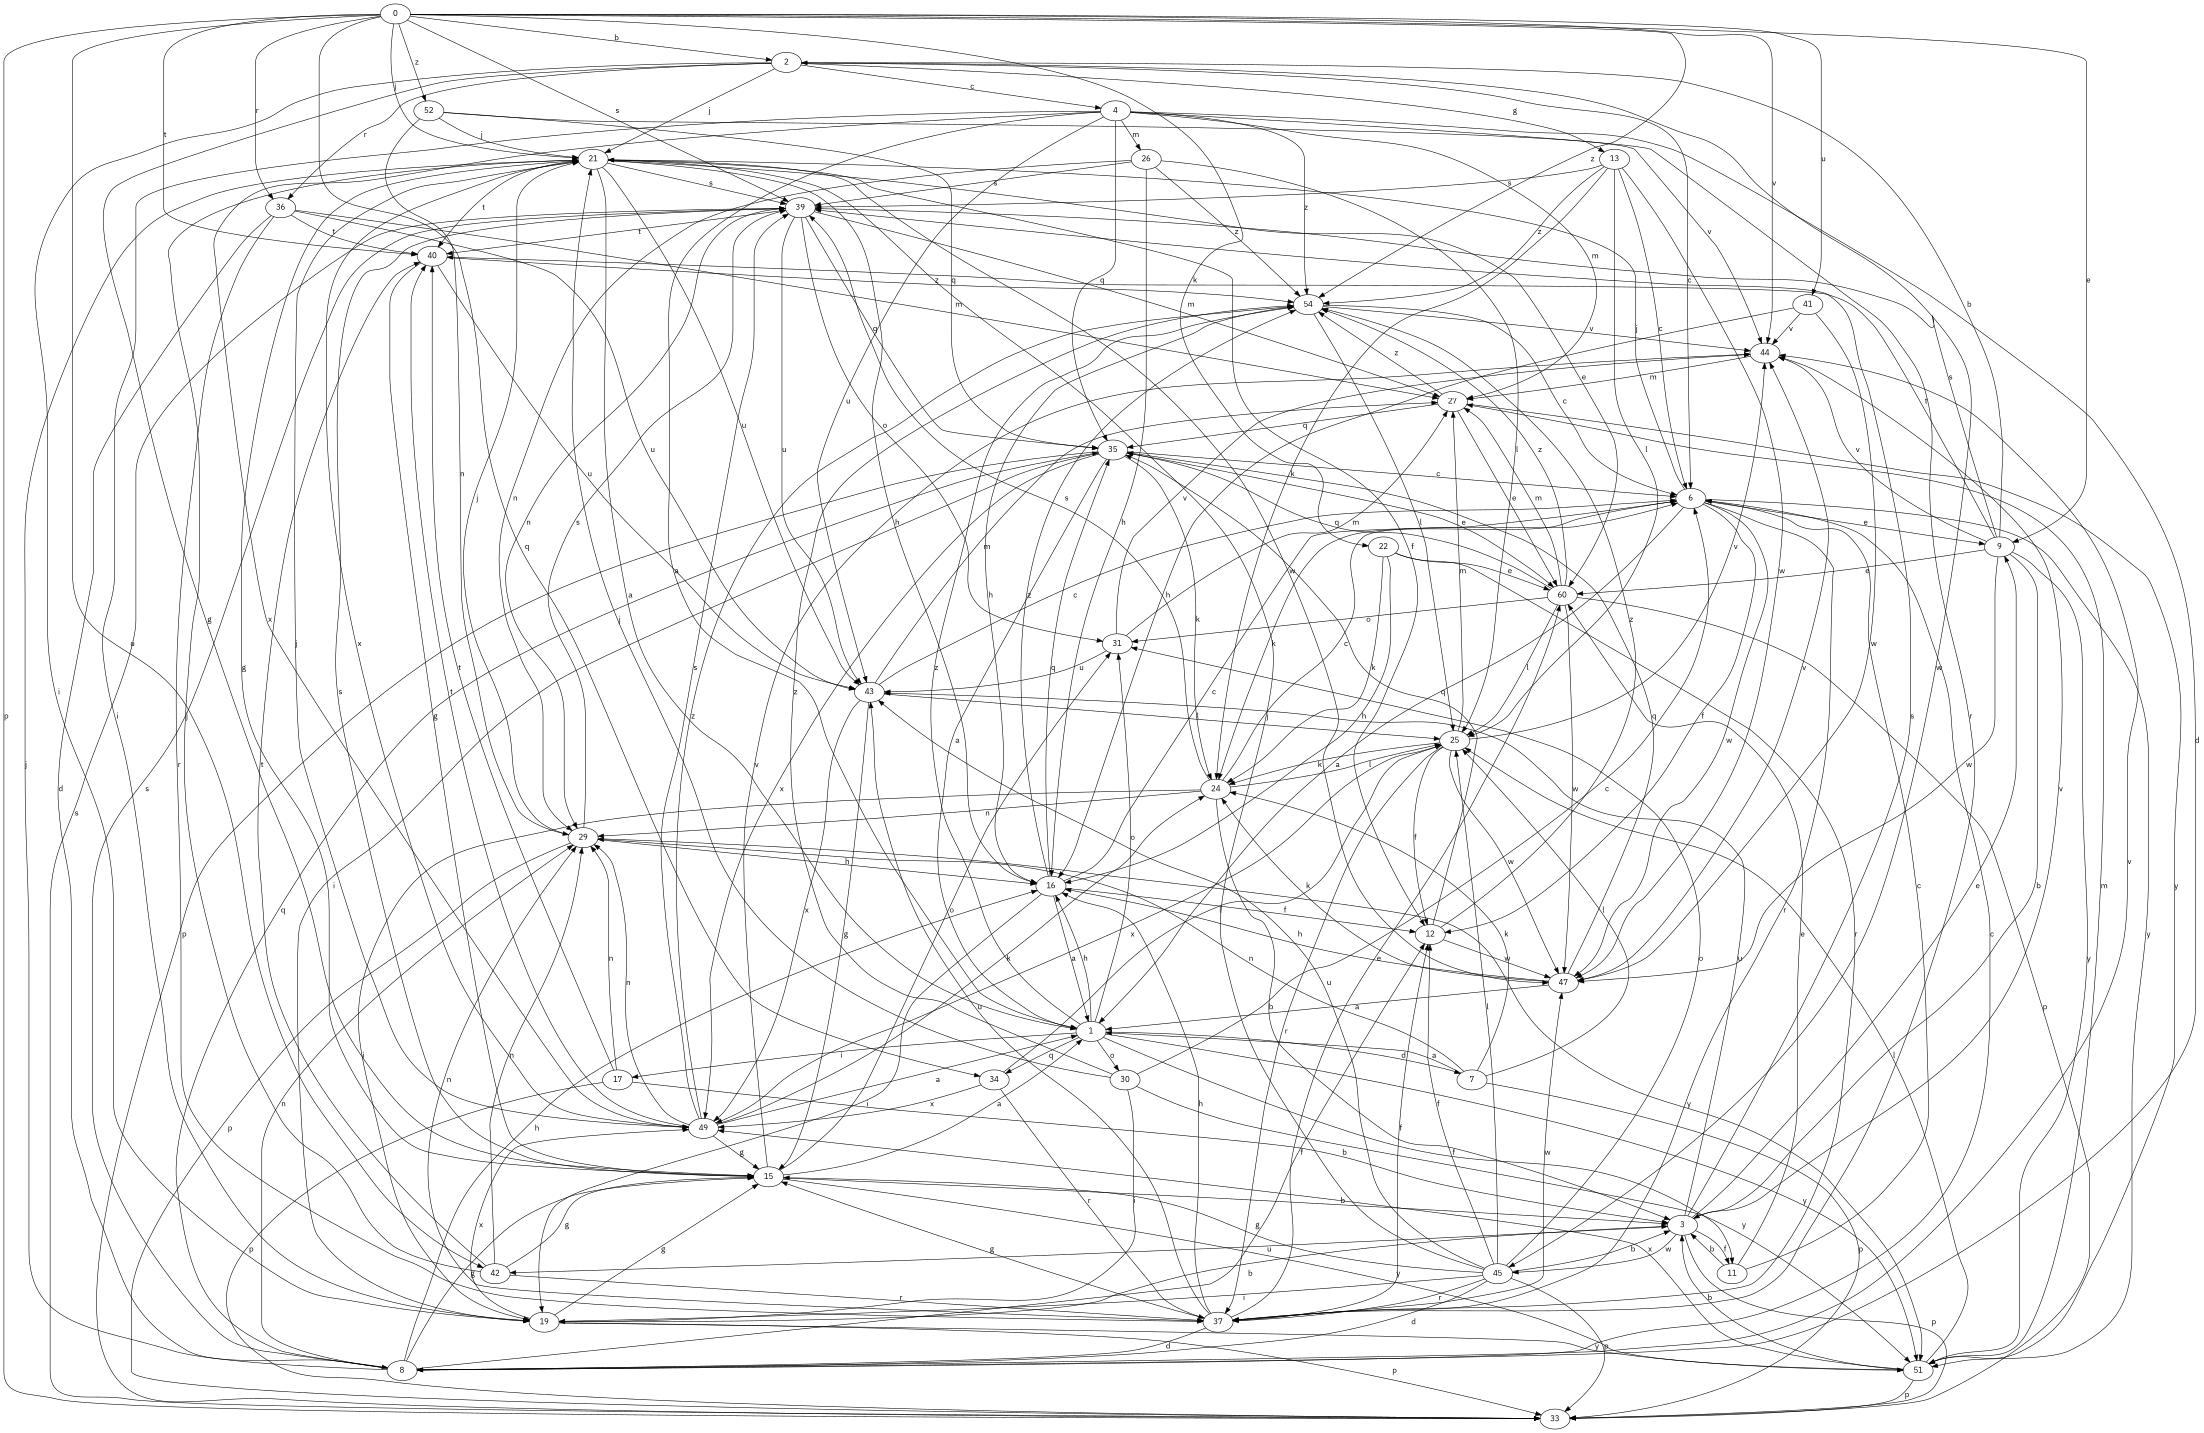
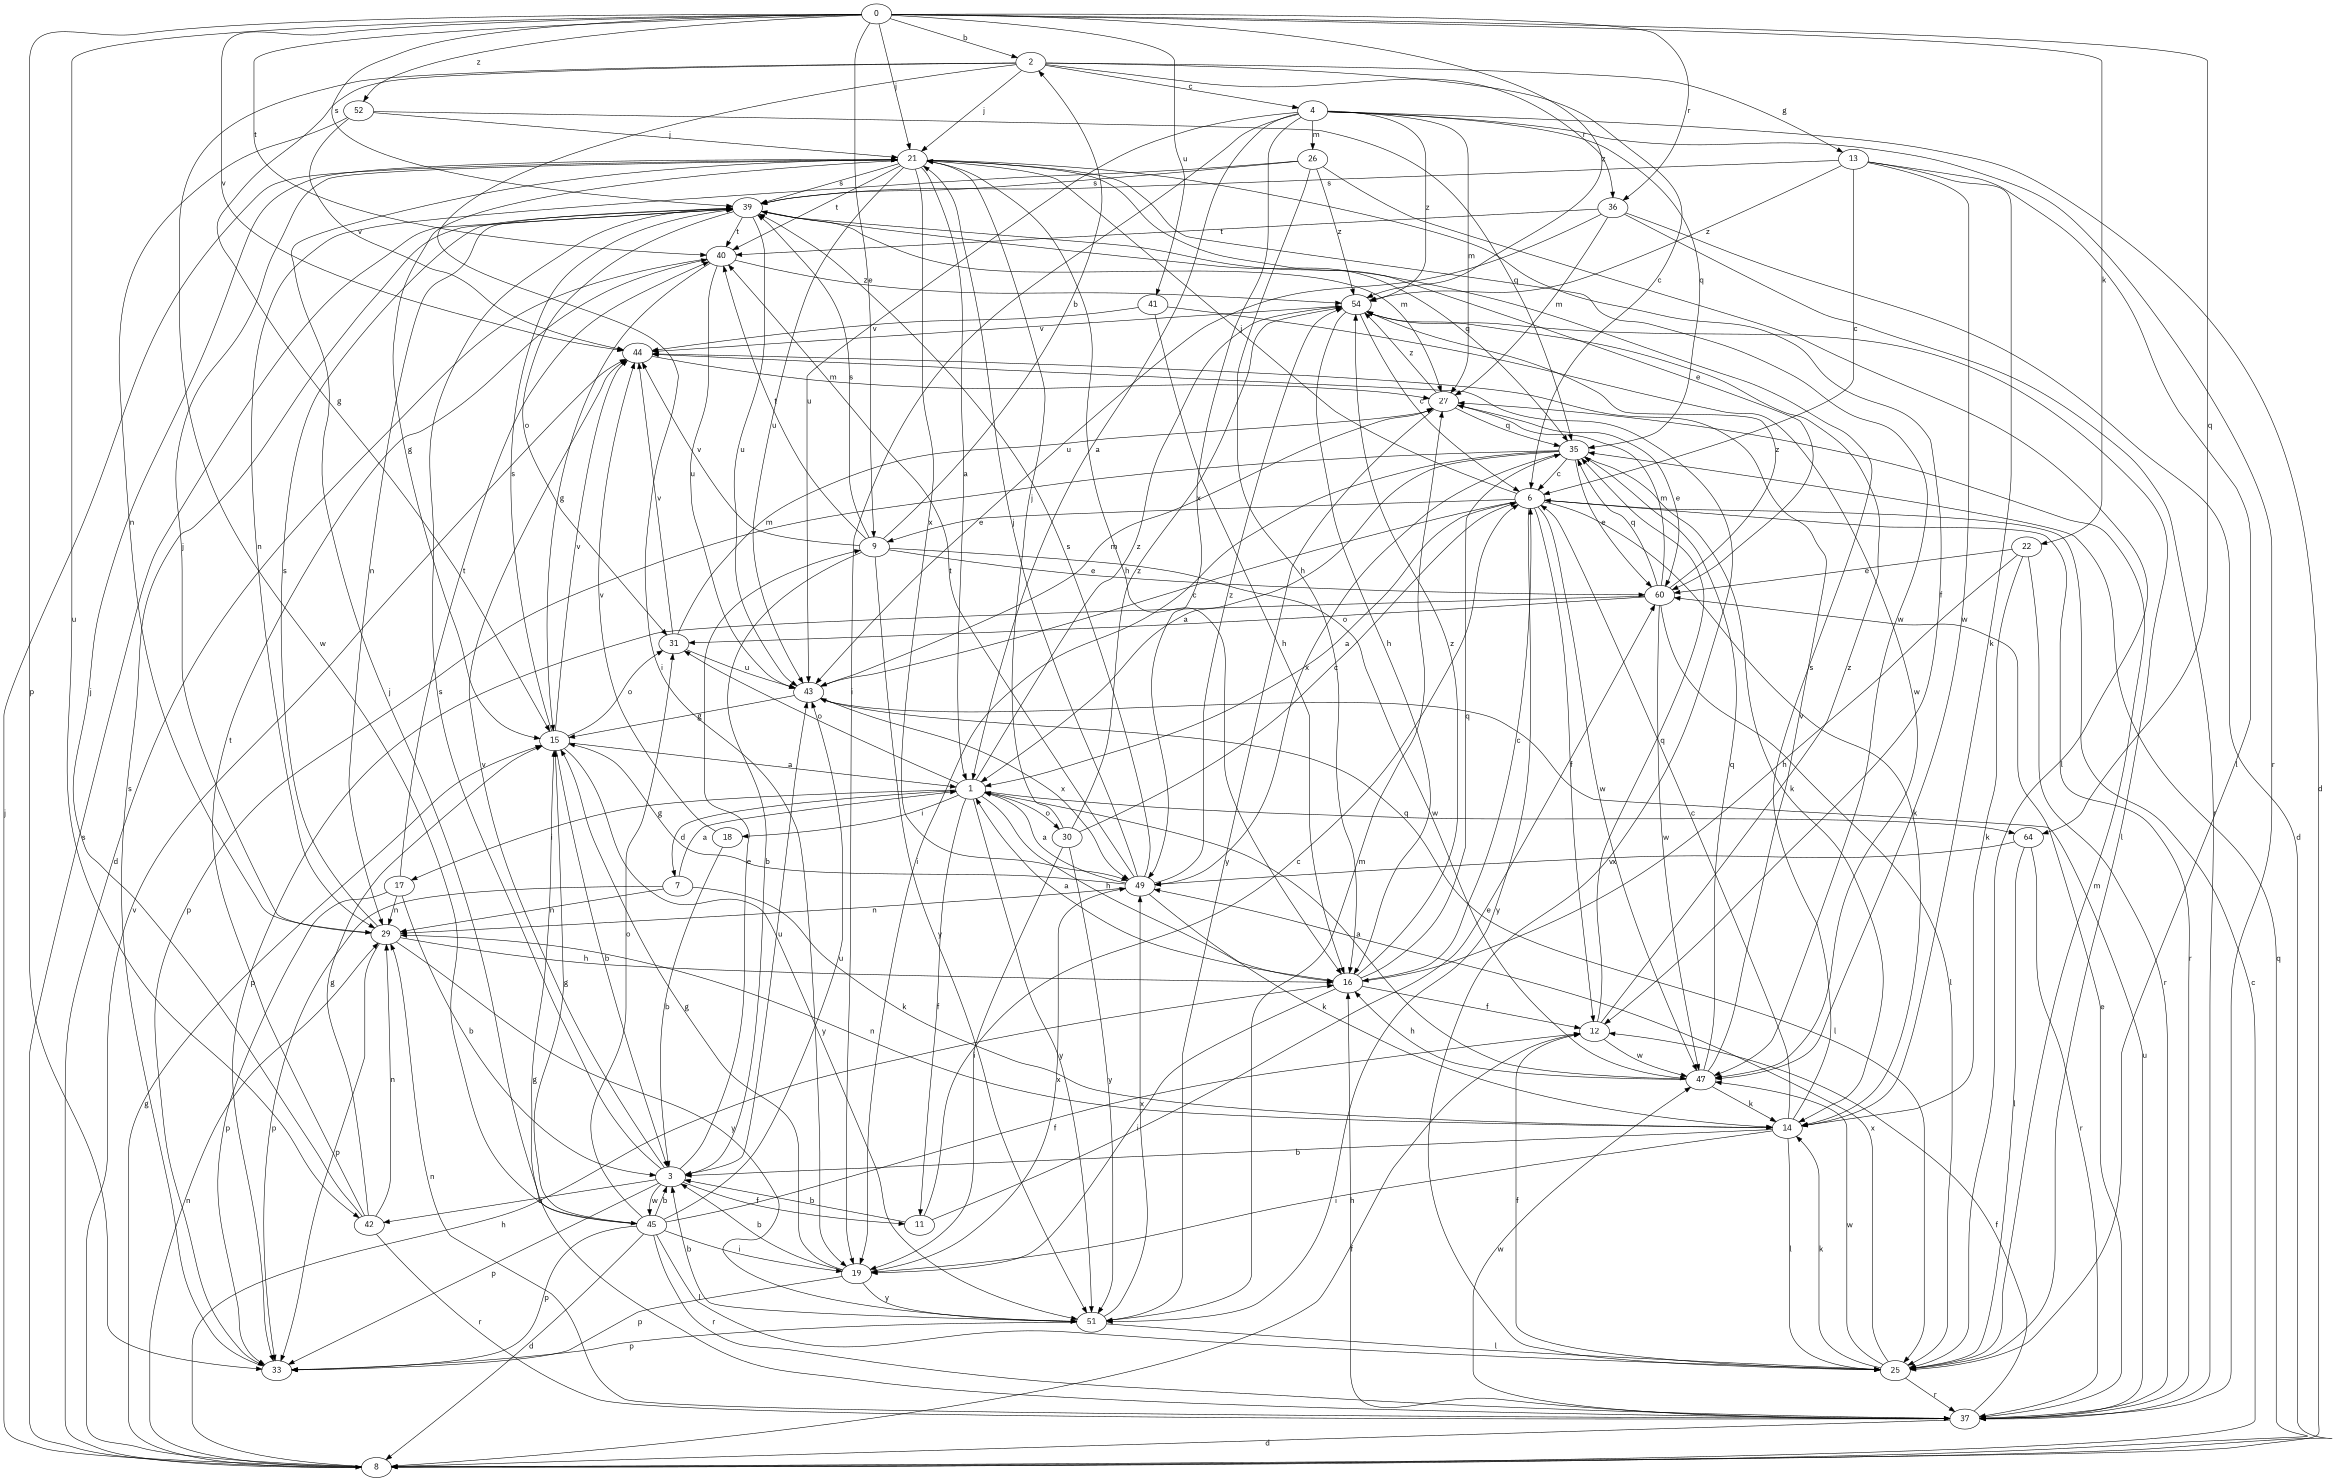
  strict digraph {
    fontname="IBM Plex Sans"
    node [fontname="IBM Plex Sans"]
    edge [fontname="IBM Plex Sans"]
    0
    2
    9
    21
    22
    33
-   34
+   34 [label=64]
    36
    39
    40
    41
    42
    44
    52
    54
    4
    6
    13
    15
    19
    45
    51
    3
    47
    n25 [label=60]
    1
    16
    43
    49
    12
    37
-   24
+   24 [label=14]
    25
    8
    27
    31
    35
    29
    7
    11
    17
+   18
    30
    26
    0 -> 2 [label=b]
    0 -> 9 [label=e]
    0 -> 21 [label=j]
    0 -> 22 [label=k]
    0 -> 33 [label=p]
    0 -> 34 [label=q]
    0 -> 36 [label=r]
    0 -> 39 [label=s]
    0 -> 40 [label=t]
    0 -> 41 [label=u]
    0 -> 42 [label=u]
    0 -> 44 [label=v]
    0 -> 52 [label=z]
    0 -> 54 [label=z]
    2 -> 21 [label=j]
    2 -> 36 [label=r]
    2 -> 4 [label=c]
    2 -> 6 [label=c]
    2 -> 13 [label=g]
    2 -> 15 [label=g]
    2 -> 19 [label=i]
    2 -> 45 [label=w]
    9 -> 2 [label=b]
    9 -> 39 [label=s]
    9 -> 40 [label=t]
    9 -> 44 [label=v]
    9 -> 51 [label=y]
    9 -> 3 [label=b]
    9 -> 47 [label=w]
    9 -> n25 [label=e]
    21 -> 39 [label=s]
    21 -> 40 [label=t]
    21 -> 15 [label=g]
    21 -> 47 [label=w]
    21 -> n25 [label=e]
    21 -> 1 [label=a]
    21 -> 16 [label=h]
    21 -> 43 [label=u]
    21 -> 49 [label=x]
    21 -> 12 [label=f]
    22 -> n25 [label=e]
    22 -> 16 [label=h]
    22 -> 37 [label=r]
    22 -> 24 [label=k]
    33 -> 39 [label=s]
    34 -> 49 [label=x]
    34 -> 37 [label=r]
    34 -> 25 [label=l]
    36 -> 40 [label=t]
    36 -> 43 [label=u]
    36 -> 37 [label=r]
    36 -> 8 [label=d]
    36 -> 27 [label=m]
    39 -> 40 [label=t]
    39 -> 43 [label=u]
    39 -> 27 [label=m]
    39 -> 31 [label=o]
    39 -> 35 [label=q]
    39 -> 29 [label=n]
    40 -> 54 [label=z]
    40 -> 15 [label=g]
    40 -> 43 [label=u]
+   40 -> 8 [label=d]
    41 -> 44 [label=v]
    41 -> 47 [label=w]
    41 -> 16 [label=h]
    42 -> 21 [label=j]
    42 -> 40 [label=t]
    42 -> 15 [label=g]
    42 -> 37 [label=r]
    42 -> 29 [label=n]
    44 -> 27 [label=m]
    52 -> 21 [label=j]
    52 -> 44 [label=v]
    52 -> 35 [label=q]
    52 -> 29 [label=n]
    54 -> 44 [label=v]
    54 -> 6 [label=c]
    54 -> 16 [label=h]
    54 -> 25 [label=l]
    4 -> 54 [label=z]
    4 -> 19 [label=i]
    4 -> 1 [label=a]
    4 -> 43 [label=u]
    4 -> 49 [label=x]
    4 -> 37 [label=r]
    4 -> 8 [label=d]
    4 -> 27 [label=m]
    4 -> 35 [label=q]
    4 -> 26 [label=m]
    6 -> 9 [label=e]
    6 -> 21 [label=j]
    6 -> 51 [label=y]
    6 -> 47 [label=w]
    6 -> 1 [label=a]
    6 -> 12 [label=f]
    6 -> 37 [label=r]
    6 -> 24 [label=k]
    13 -> 39 [label=s]
    13 -> 54 [label=z]
    13 -> 6 [label=c]
    13 -> 47 [label=w]
    13 -> 24 [label=k]
    13 -> 25 [label=l]
    15 -> 39 [label=s]
    15 -> 44 [label=v]
    15 -> 51 [label=y]
    15 -> 3 [label=b]
    15 -> 1 [label=a]
    15 -> 31 [label=o]
    19 -> 33 [label=p]
    19 -> 15 [label=g]
    19 -> 51 [label=y]
    19 -> 3 [label=b]
    19 -> 49 [label=x]
    45 -> 21 [label=j]
    45 -> 33 [label=p]
    45 -> 15 [label=g]
    45 -> 19 [label=i]
    45 -> 3 [label=b]
    45 -> 43 [label=u]
    45 -> 12 [label=f]
    45 -> 37 [label=r]
    45 -> 25 [label=l]
    45 -> 8 [label=d]
    45 -> 31 [label=o]
    51 -> 33 [label=p]
    51 -> 3 [label=b]
    51 -> 49 [label=x]
    51 -> 25 [label=l]
    51 -> 27 [label=m]
    3 -> 9 [label=e]
    3 -> 33 [label=p]
    3 -> 39 [label=s]
    3 -> 42 [label=u]
    3 -> 44 [label=v]
    3 -> 45 [label=w]
    3 -> 43 [label=u]
    3 -> 11 [label=f]
    47 -> 44 [label=v]
    47 -> 1 [label=a]
    47 -> 16 [label=h]
    47 -> 24 [label=k]
    47 -> 35 [label=q]
    n25 -> 33 [label=p]
    n25 -> 54 [label=z]
    n25 -> 47 [label=w]
    n25 -> 25 [label=l]
    n25 -> 27 [label=m]
    n25 -> 31 [label=o]
    n25 -> 35 [label=q]
    1 -> 34 [label=q]
    1 -> 54 [label=z]
    1 -> 51 [label=y]
    1 -> 16 [label=h]
    1 -> 31 [label=o]
    1 -> 7 [label=d]
    1 -> 11 [label=f]
    1 -> 17 [label=i]
+   1 -> 18 [label=i]
    1 -> 30 [label=o]
    16 -> 54 [label=z]
    16 -> 6 [label=c]
    16 -> 19 [label=i]
    16 -> 1 [label=a]
    16 -> 12 [label=f]
    16 -> 35 [label=q]
-   43 -> 6 [label=c]
+   6 -> 43 [label=c]
    43 -> 15 [label=g]
    43 -> 49 [label=x]
    43 -> 25 [label=l]
    43 -> 27 [label=m]
    49 -> 21 [label=j]
    49 -> 39 [label=s]
    49 -> 40 [label=t]
    49 -> 54 [label=z]
    49 -> 15 [label=g]
    49 -> 1 [label=a]
    49 -> 24 [label=k]
    49 -> 29 [label=n]
    12 -> 54 [label=z]
    12 -> 47 [label=w]
    12 -> 35 [label=q]
    37 -> 15 [label=g]
    37 -> 47 [label=w]
    37 -> n25 [label=e]
    37 -> 16 [label=h]
    37 -> 43 [label=u]
    37 -> 12 [label=f]
    37 -> 8 [label=d]
    37 -> 29 [label=n]
    24 -> 39 [label=s]
    24 -> 6 [label=c]
    24 -> 19 [label=i]
    24 -> 3 [label=b]
    24 -> 25 [label=l]
    24 -> 29 [label=n]
    25 -> 44 [label=v]
    25 -> 47 [label=w]
    25 -> 49 [label=x]
    25 -> 12 [label=f]
    25 -> 37 [label=r]
    25 -> 24 [label=k]
    25 -> 27 [label=m]
    8 -> 21 [label=j]
    8 -> 39 [label=s]
    8 -> 44 [label=v]
    8 -> 6 [label=c]
    8 -> 15 [label=g]
    8 -> 16 [label=h]
    8 -> 12 [label=f]
    8 -> 35 [label=q]
    8 -> 29 [label=n]
    27 -> 54 [label=z]
    27 -> 51 [label=y]
    27 -> n25 [label=e]
    27 -> 35 [label=q]
    31 -> 44 [label=v]
    31 -> 43 [label=u]
    31 -> 27 [label=m]
    35 -> 33 [label=p]
    35 -> 6 [label=c]
    35 -> 19 [label=i]
    35 -> n25 [label=e]
    35 -> 1 [label=a]
    35 -> 49 [label=x]
    35 -> 24 [label=k]
    29 -> 21 [label=j]
    29 -> 33 [label=p]
    29 -> 39 [label=s]
    29 -> 51 [label=y]
    29 -> 16 [label=h]
    7 -> 33 [label=p]
    7 -> 1 [label=a]
    7 -> 24 [label=k]
-   7 -> 25 [label=l]
    7 -> 29 [label=n]
    11 -> 6 [label=c]
    11 -> 3 [label=b]
    11 -> n25 [label=e]
    17 -> 33 [label=p]
    17 -> 40 [label=t]
    17 -> 3 [label=b]
    17 -> 29 [label=n]
+   18 -> 44 [label=v]
+   18 -> 3 [label=b]
    30 -> 21 [label=j]
    30 -> 54 [label=z]
    30 -> 6 [label=c]
    30 -> 19 [label=i]
    30 -> 51 [label=y]
    26 -> 39 [label=s]
    26 -> 54 [label=z]
    26 -> 16 [label=h]
    26 -> 25 [label=l]
    26 -> 29 [label=n]
  }
